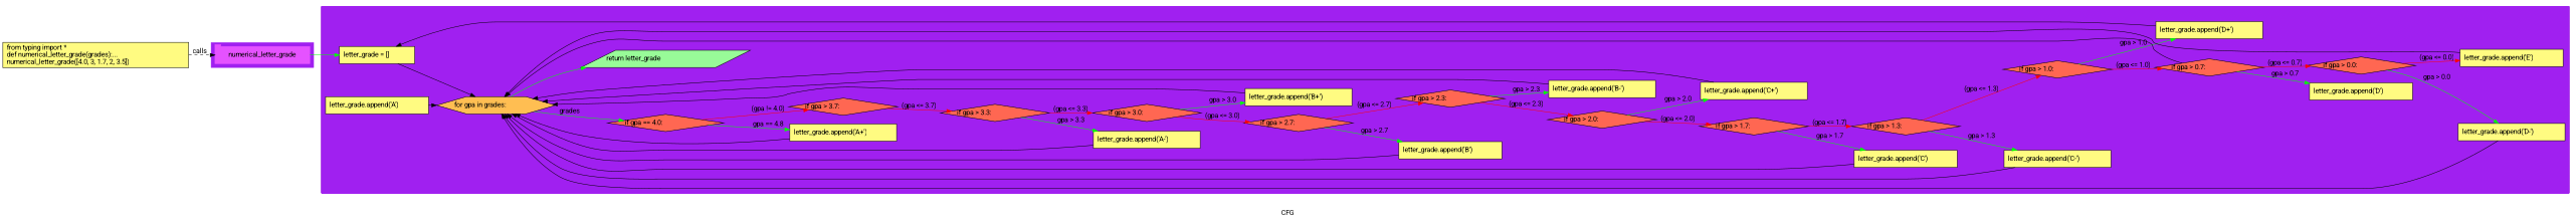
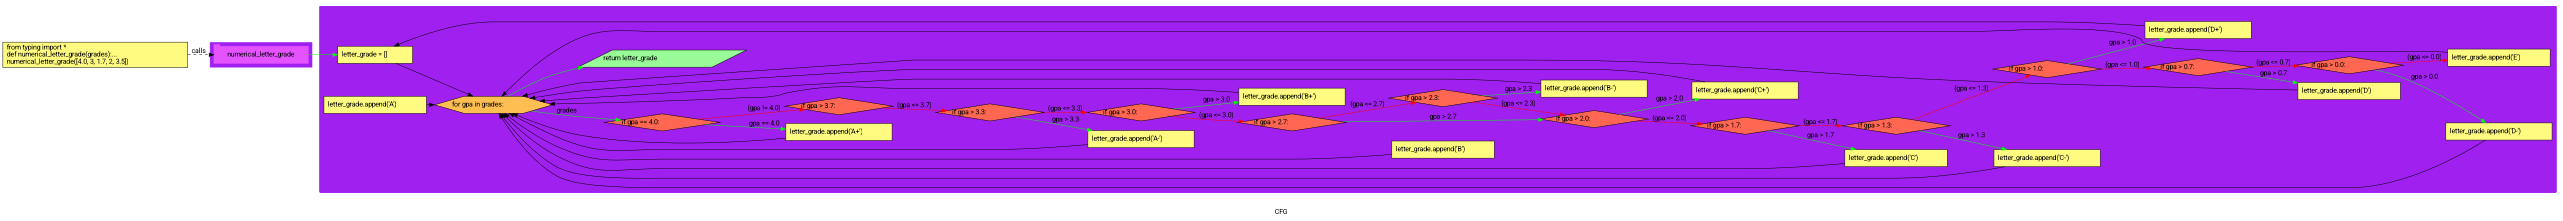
  digraph {
    compound=True
    fontname=Roboto
    label=CFG
    pack=False
    rankdir=LR
    ranksep=0.02
    node [fontname=Roboto shape=rectangle style="filled,solid" fillcolor="#FFFB81"]
    edge [color=green fontname=Roboto]
    n1 [color="#E552FF" height=0.5 label=numerical_letter_grade linenum="[35]" shape=tab style=filled width=2.75 fillcolor=""]
    n2 [height=0.5 label="letter_grade = []\l" linenum="[5]" width=2.1806]
    n3 [fillcolor="#FFBE52" height=0.5 label="for gpa in grades:\l" linenum="[6]" shape=hexagon width=3.4397]
    n4 [fillcolor="#FF6752" height=0.5 label="if gpa == 4.0:\l" linenum="[7]" shape=diamond width=3.3702]
    n5 [fillcolor="#98fb98" height=0.5 label="return letter_grade\l" linenum="[33]" shape=parallelogram width=4.5794]
    n6 [height=0.5 label="letter_grade.append('A+')\l" linenum="[8]" width=3.0972]
    n7 [fillcolor="#FF6752" height=0.5 label="if gpa > 3.7:\l" linenum="[9]" shape=diamond width=3.166]
    n8 [height=0.5 label="letter_grade.append('A')\l" linenum="[10]" width=2.9861]
    n9 [fillcolor="#FF6752" height=0.5 label="if gpa > 3.3:\l" linenum="[11]" shape=diamond width=3.166]
    n10 [height=0.5 label="letter_grade.append('A-')\l" linenum="[12]" width=3.0972]
    n11 [fillcolor="#FF6752" height=0.5 label="if gpa > 3.0:\l" linenum="[13]" shape=diamond width=3.166]
    n12 [height=0.5 label="letter_grade.append('B+')\l" linenum="[14]" width=3.0972]
    n13 [fillcolor="#FF6752" height=0.5 label="if gpa > 2.7:\l" linenum="[15]" shape=diamond width=3.166]
    n14 [height=0.5 label="letter_grade.append('B')\l" linenum="[16]" width=2.9861]
    n15 [fillcolor="#FF6752" height=0.5 label="if gpa > 2.3:\l" linenum="[17]" shape=diamond width=3.166]
    n16 [height=0.5 label="letter_grade.append('B-')\l" linenum="[18]" width=3.0972]
    n17 [fillcolor="#FF6752" height=0.5 label="if gpa > 2.0:\l" linenum="[19]" shape=diamond width=3.166]
    n18 [height=0.5 label="letter_grade.append('C+')\l" linenum="[20]" width=3.0972]
    n19 [fillcolor="#FF6752" height=0.5 label="if gpa > 1.7:\l" linenum="[21]" shape=diamond width=3.166]
    n20 [height=0.5 label="letter_grade.append('C')\l" linenum="[22]" width=2.9861]
    n21 [fillcolor="#FF6752" height=0.5 label="if gpa > 1.3:\l" linenum="[23]" shape=diamond width=3.166]
    n22 [height=0.5 label="letter_grade.append('C-')\l" linenum="[24]" width=3.0972]
    n23 [fillcolor="#FF6752" height=0.5 label="if gpa > 1.0:\l" linenum="[25]" shape=diamond width=3.166]
    n24 [height=0.5 label="letter_grade.append('D+')\l" linenum="[26]" width=3.0972]
    n25 [fillcolor="#FF6752" height=0.5 label="if gpa > 0.7:\l" linenum="[27]" shape=diamond width=3.166]
    n26 [height=0.5 label="letter_grade.append('D')\l" linenum="[28]" width=2.9861]
    n27 [fillcolor="#FF6752" height=0.5 label="if gpa > 0.0:\l" linenum="[29]" shape=diamond width=3.166]
    n28 [height=0.5 label="letter_grade.append('D-')\l" linenum="[30]" width=3.0972]
    n29 [height=0.5 label="letter_grade.append('E')\l" linenum="[32]" width=2.9861]
    n30 [height=0.73611 label="from typing import *\ldef numerical_letter_grade(grades):...\lnumerical_letter_grade([4.0, 3, 1.7, 2, 3.5])\l" linenum="[1]" width=5.3889]
    subgraph cluster_1 {
      color=purple
      compound=true
      label=""
      shape=tab
      style=filled
      n1
    }
    subgraph cluster_2 {
      label=numerical_letter_grade
      n2
      n3
      n4
      n5
      n6
      n7
      n8
      n9
      n10
      n11
      n12
      n13
      n14
      n15
      n16
      n17
      n18
      n19
      n20
      n21
      n22
      n23
      n24
      n25
      n26
      n27
      n28
      n29
      subgraph cluster_3 {
        color=purple
        compound=true
        label=""
        shape=tab
        style=filled
      }
      subgraph cluster_4 {
        color=purple
        compound=true
        label=""
        shape=tab
        style=filled
      }
      subgraph cluster_5 {
        color=purple
        compound=true
        label=""
        shape=tab
        style=filled
      }
      subgraph cluster_6 {
        color=purple
        compound=true
        label=""
        shape=tab
        style=filled
      }
      subgraph cluster_7 {
        color=purple
        compound=true
        label=""
        shape=tab
        style=filled
      }
      subgraph cluster_8 {
        color=purple
        compound=true
        label=""
        shape=tab
        style=filled
      }
      subgraph cluster_9 {
        color=purple
        compound=true
        label=""
        shape=tab
        style=filled
      }
      subgraph cluster_10 {
        color=purple
        compound=true
        label=""
        shape=tab
        style=filled
      }
      subgraph cluster_11 {
        color=purple
        compound=true
        label=""
        shape=tab
        style=filled
      }
      subgraph cluster_12 {
        color=purple
        compound=true
        label=""
        shape=tab
        style=filled
      }
      subgraph cluster_13 {
        color=purple
        compound=true
        label=""
        shape=tab
        style=filled
      }
      subgraph cluster_14 {
        color=purple
        compound=true
        label=""
        shape=tab
        style=filled
      }
      subgraph cluster_15 {
        color=purple
        compound=true
        label=""
        shape=tab
        style=filled
      }
    }
    n1 -> n2
    n2 -> n3 [color=black]
    n3 -> n4 [label=grades]
    n3 -> n5
-   n4 -> n6 [label="gpa == 4.8"]
+   n4 -> n6 [label="gpa == 4.0"]
    n4 -> n7 [color=red label="(gpa != 4.0)"]
    n6 -> n3 [color=black]
    n7 -> n9 [color=red label="(gpa <= 3.7)"]
    n8 -> n3 [color=black]
    n9 -> n10 [label="gpa > 3.3"]
    n9 -> n11 [color=red label="(gpa <= 3.3)"]
    n10 -> n3 [color=black]
    n11 -> n12 [label="gpa > 3.0"]
    n11 -> n13 [color=red label="(gpa <= 3.0)"]
    n12 -> n3 [color=black]
-   n13 -> n14 [label="gpa > 2.7"]
+   n13 -> n17 [label="gpa > 2.7"]
    n13 -> n15 [color=red label="(gpa <= 2.7)"]
    n14 -> n3 [color=black]
    n15 -> n16 [label="gpa > 2.3"]
    n15 -> n17 [color=red label="(gpa <= 2.3)"]
    n16 -> n3 [color=black]
    n17 -> n18 [label="gpa > 2.0"]
    n17 -> n19 [color=red label="(gpa <= 2.0)"]
    n18 -> n3 [color=black]
    n19 -> n20 [label="gpa > 1.7"]
    n19 -> n21 [color=red label="(gpa <= 1.7)"]
    n20 -> n3 [color=black]
    n21 -> n22 [label="gpa > 1.3"]
    n21 -> n23 [color=red label="(gpa <= 1.3)"]
    n22 -> n3 [color=black]
    n23 -> n24 [label="gpa > 1.0"]
    n23 -> n25 [color=red label="(gpa <= 1.0)"]
    n24 -> n2 [color=black]
    n25 -> n26 [label="gpa > 0.7"]
    n25 -> n27 [color=red label="(gpa <= 0.7)"]
-   n25 -> n3 [color=black]
+   n26 -> n3 [color=black]
    n27 -> n28 [label="gpa > 0.0"]
    n27 -> n29 [color=red label="(gpa <= 0.0)"]
    n28 -> n3 [color=black]
    n29 -> n3 [color=black]
    n30 -> n1 [label=calls style=dashed color=""]
  }
